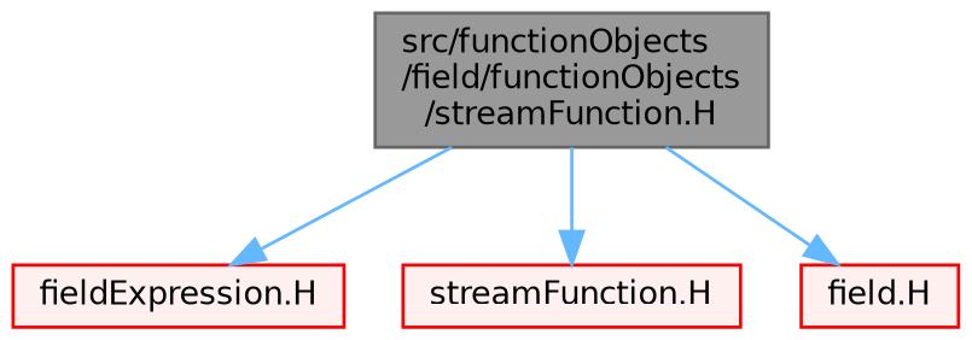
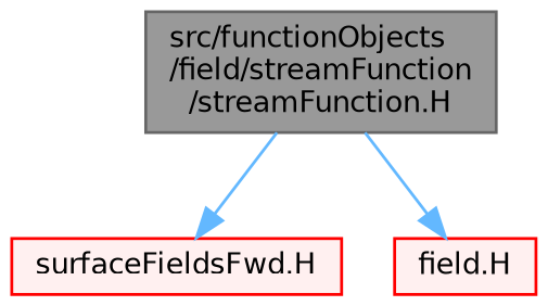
  digraph {
    node [color=red fillcolor="#FFF0F0" fontname=Helvetica fontsize=10 shape=box style=filled]
    edge [color=steelblue1 fontname=Helvetica fontsize=10 labelfontname=Helvetica labelfontsize=10 style=solid]
-   n1 [color=gray40 fillcolor=grey60 fontcolor=black height=0.2 label="src/functionObjects\l/field/functionObjects\l/streamFunction.H" width=0.4]
-   n2 [height=0.2 label="fieldExpression.H" width=0.4]
-   n3 [height=0.2 label="streamFunction.H" width=0.4]
+   n1 [color=gray40 fillcolor=grey60 fontcolor=black height=0.2 label="src/functionObjects\l/field/streamFunction\l/streamFunction.H" width=0.4]
+   n3 [height=0.2 label="surfaceFieldsFwd.H" width=0.4]
    n4 [height=0.2 label="field.H" width=0.4]
-   n1 -> n2
    n1 -> n3
    n1 -> n4
  }
